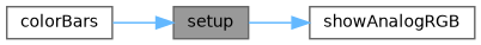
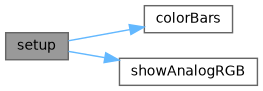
  digraph {
    rankdir=LR
    node [color=grey40 fillcolor=white fontname=Helvetica fontsize=10 shape=box style=filled]
    edge [color=steelblue1 fontname=Helvetica fontsize=10 labelfontname=Helvetica labelfontsize=10 style=solid]
    n1 [color=gray40 fillcolor=grey60 fontcolor=black height=0.2 label=setup width=0.4]
    n2 [height=0.2 label=colorBars width=0.4]
    n3 [height=0.2 label=showAnalogRGB width=0.4]
-   n2 -> n1
+   n1 -> n2
    n1 -> n3
  }
